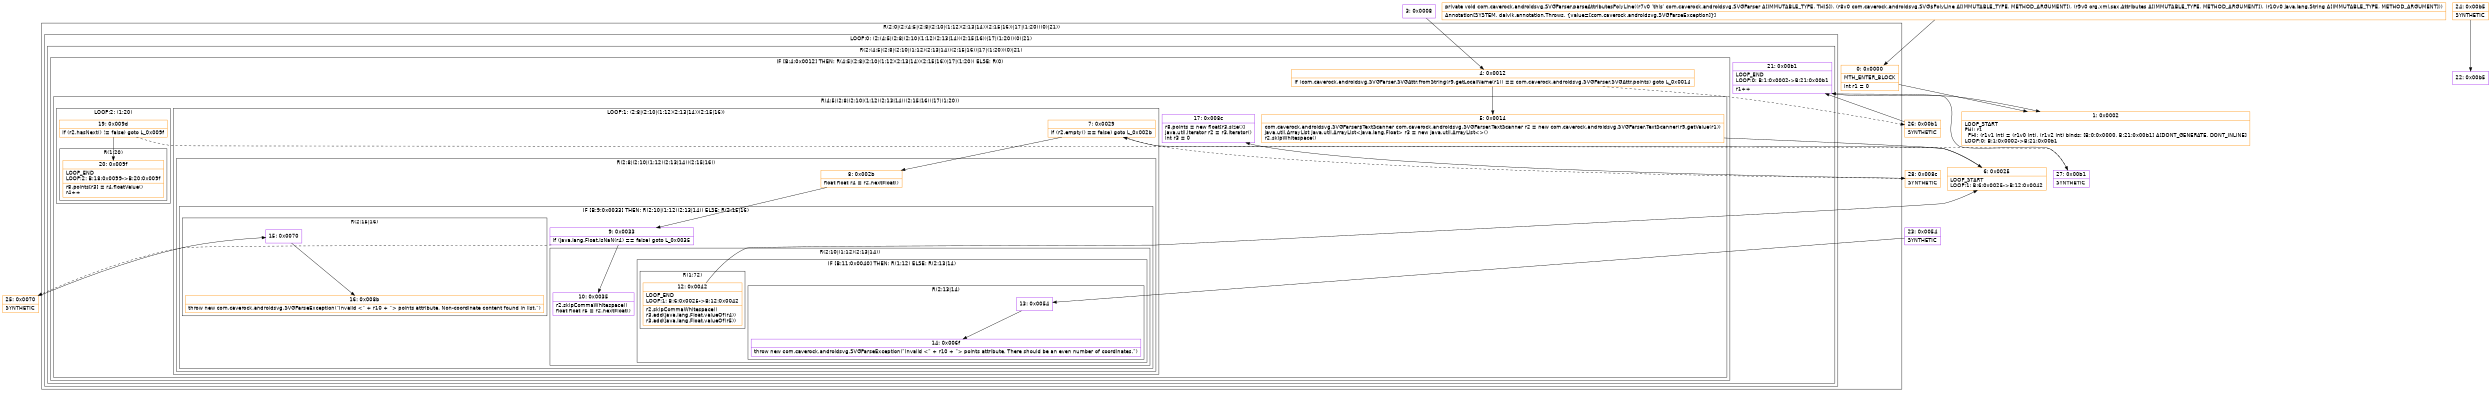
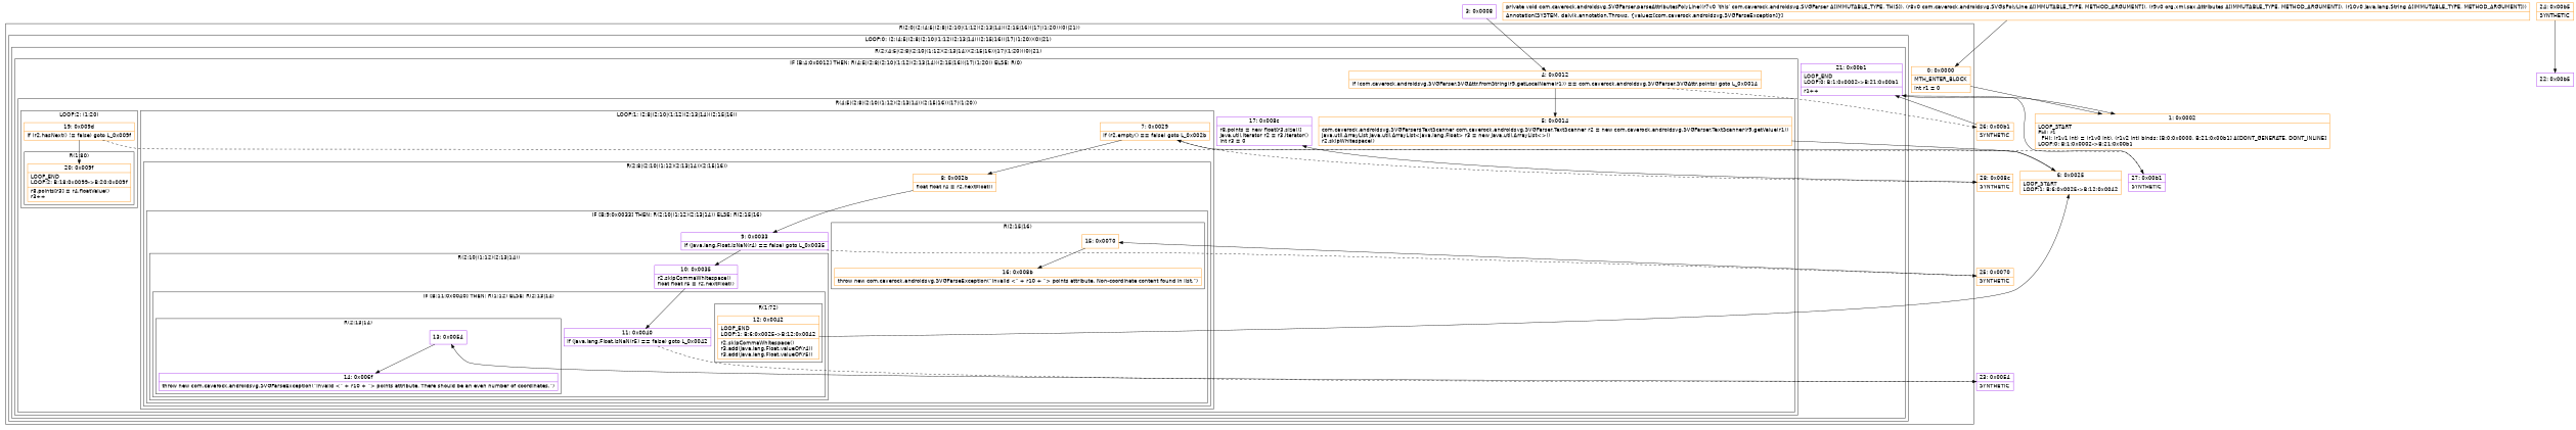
  digraph {
    fontname="DejaVu Sans"
    node [color=darkorange fontname="DejaVu Sans" shape=record]
    edge [fontname="DejaVu Sans"]
    n1 [label="{12\:\ 0x0042|LOOP_END\lLOOP:1: B:6:0x0025\-\>B:12:0x0042\l|r2.skipCommaWhitespace()\lr3.add(java.lang.Float.valueOf(r4))\lr3.add(java.lang.Float.valueOf(r5))\l}"]
    n2 [color=purple label="{13\:\ 0x0054}"]
    n3 [color=purple label="{14\:\ 0x006f|throw new com.caverock.androidsvg.SVGParseException(\"Invalid \<\" + r10 + \"\> points attribute. There should be an even number of coordinates.\")\l}"]
+   n4 [color=purple label="{11\:\ 0x0040|if (java.lang.Float.isNaN(r5) == false) goto L_0x0042\l}"]
    n5 [color=purple label="{10\:\ 0x0035|r2.skipCommaWhitespace()\lfloat float r5 = r2.nextFloat()\l}"]
-   n6 [color=purple label="{15\:\ 0x0070}"]
+   n6 [label="{15\:\ 0x0070}"]
    n7 [label="{16\:\ 0x008b|throw new com.caverock.androidsvg.SVGParseException(\"Invalid \<\" + r10 + \"\> points attribute. Non\-coordinate content found in list.\")\l}"]
    n8 [color=purple label="{9\:\ 0x0033|if (java.lang.Float.isNaN(r4) == false) goto L_0x0035\l}"]
    n9 [label="{8\:\ 0x002b|float float r4 = r2.nextFloat()\l}"]
    n10 [label="{7\:\ 0x0029|if (r2.empty() == false) goto L_0x002b\l}"]
-   n11 [label="{20\:\ 0x009f|LOOP_END\lLOOP:2: B:18:0x0099\-\>B:20:0x009f\l|r8.points[r3] = r4.floatValue()\lr4++\l}"]
+   n11 [label="{20\:\ 0x009f|LOOP_END\lLOOP:2: B:18:0x0099\-\>B:20:0x009f\l|r8.points[r3] = r4.floatValue()\lr3++\l}"]
    n12 [label="{19\:\ 0x009d|if (r2.hasNext() != false) goto L_0x009f\l}"]
    n13 [label="{5\:\ 0x0014|com.caverock.androidsvg.SVGParser$TextScanner com.caverock.androidsvg.SVGParser.TextScanner r2 = new com.caverock.androidsvg.SVGParser.TextScanner(r9.getValue(r1))\ljava.util.ArrayList java.util.ArrayList\<java.lang.Float\> r3 = new java.util.ArrayList\<\>()\lr2.skipWhitespace()\l}"]
    n14 [color=purple label="{17\:\ 0x008c|r8.points = new float[r3.size()]\ljava.util.Iterator r2 = r3.iterator()\lint r3 = 0\l}"]
    n15 [label="{4\:\ 0x0012|if (com.caverock.androidsvg.SVGParser.SVGAttr.fromString(r9.getLocalName(r1)) == com.caverock.androidsvg.SVGParser.SVGAttr.points) goto L_0x0014\l}"]
    n16 [color=purple label="{21\:\ 0x00b1|LOOP_END\lLOOP:0: B:1:0x0002\-\>B:21:0x00b1\l|r1++\l}"]
    n17 [label="{0\:\ 0x0000|MTH_ENTER_BLOCK\l|int r1 = 0\l}"]
    n18 [label="{6\:\ 0x0025|LOOP_START\lLOOP:1: B:6:0x0025\-\>B:12:0x0042\l}"]
    n19 [color=purple label="{23\:\ 0x0054|SYNTHETIC\l}"]
    n20 [label="{25\:\ 0x0070|SYNTHETIC\l}"]
    n21 [label="{28\:\ 0x008c|SYNTHETIC\l}"]
    n22 [color=purple label="{27\:\ 0x00b1|SYNTHETIC\l}"]
    n23 [label="{26\:\ 0x00b1|SYNTHETIC\l}"]
    n24 [label="{1\:\ 0x0002|LOOP_START\lPHI: r1 \l  PHI: (r1v1 int) = (r1v0 int), (r1v2 int) binds: [B:0:0x0000, B:21:0x00b1] A[DONT_GENERATE, DONT_INLINE]\lLOOP:0: B:1:0x0002\-\>B:21:0x00b1\l}"]
    n25 [color=purple label="{3\:\ 0x0008}"]
    n26 [label="{24\:\ 0x00b5|SYNTHETIC\l}"]
    n27 [color=purple label="{22\:\ 0x00b5}"]
    n28 [label="{private void com.caverock.androidsvg.SVGParser.parseAttributesPolyLine((r7v0 'this' com.caverock.androidsvg.SVGParser A[IMMUTABLE_TYPE, THIS]), (r8v0 com.caverock.androidsvg.SVG$PolyLine A[IMMUTABLE_TYPE, METHOD_ARGUMENT]), (r9v0 org.xml.sax.Attributes A[IMMUTABLE_TYPE, METHOD_ARGUMENT]), (r10v0 java.lang.String A[IMMUTABLE_TYPE, METHOD_ARGUMENT]))  | Annotation[SYSTEM, dalvik.annotation.Throws, \{value=[com.caverock.androidsvg.SVGParseException]\}]\l}"]
    subgraph cluster_1 {
      label="R(2:0|(2:(4:5|(2:8|(2:10|(1:12)(2:13|14))(2:15|16))|17|(1:20))(0)|21))"
      n17
      subgraph cluster_2 {
        label="LOOP:0: (2:(4:5|(2:8|(2:10|(1:12)(2:13|14))(2:15|16))|17|(1:20))(0)|21)"
        subgraph cluster_3 {
          label="R(2:(4:5|(2:8|(2:10|(1:12)(2:13|14))(2:15|16))|17|(1:20))(0)|21)"
          n16
          subgraph cluster_4 {
            label="IF [B:4:0x0012] THEN: R(4:5|(2:8|(2:10|(1:12)(2:13|14))(2:15|16))|17|(1:20)) ELSE: R(0)"
            n15
            subgraph cluster_5 {
              label="R(4:5|(2:8|(2:10|(1:12)(2:13|14))(2:15|16))|17|(1:20))"
              n13
              n14
              subgraph cluster_6 {
                label="LOOP:1: (2:8|(2:10|(1:12)(2:13|14))(2:15|16))"
                n10
                subgraph cluster_7 {
                  label="R(2:8|(2:10|(1:12)(2:13|14))(2:15|16))"
                  n9
                  subgraph cluster_8 {
                    label="IF [B:9:0x0033] THEN: R(2:10|(1:12)(2:13|14)) ELSE: R(2:15|16)"
                    n8
                    subgraph cluster_9 {
                      label="R(2:10|(1:12)(2:13|14))"
                      n5
                      subgraph cluster_10 {
                        label="IF [B:11:0x0040] THEN: R(1:12) ELSE: R(2:13|14)"
+                       n4
                        subgraph cluster_11 {
                          label="R(1:72)"
                          n1
                        }
                        subgraph cluster_12 {
                          label="R(2:13|14)"
                          n2
                          n3
                        }
                      }
                    }
                    subgraph cluster_13 {
                      label="R(2:15|16)"
                      n6
                      n7
                    }
                  }
                }
              }
              subgraph cluster_14 {
                label="LOOP:2: (1:20)"
                n12
                subgraph cluster_15 {
-                 label="R(1:20)"
+                 label="R(1:80)"
                  n11
                }
              }
            }
            subgraph cluster_16 {
              label="R(0)"
            }
          }
        }
      }
    }
    n1 -> n18
    n2 -> n3
+   n4 -> n19 [style=dashed]
+   n5 -> n4
    n6 -> n7
    n8 -> n5
    n8 -> n20 [style=dashed]
    n9 -> n8
    n10 -> n9
    n10 -> n21 [style=dashed]
    n12 -> n11
    n12 -> n22 [style=dashed]
    n13 -> n18
    n15 -> n13
    n15 -> n23 [style=dashed]
    n16 -> n24
    n17 -> n24
    n18 -> n10
    n19 -> n2
    n20 -> n6
    n21 -> n14
    n22 -> n16
    n23 -> n16
    n25 -> n15
    n26 -> n27
    n28 -> n17
  }
